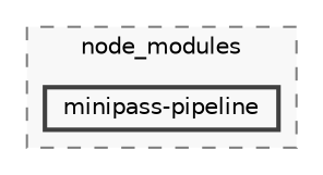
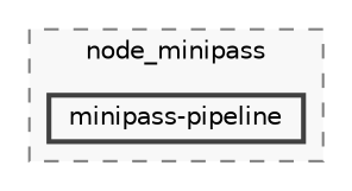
  digraph {
    compound=true
    n1 [color=grey25 fillcolor="#f8f8f8" fontname=Helvetica fontsize=10 height=0.2 label="minipass-pipeline" shape=box style="filled,bold" width=0.4]
    subgraph cluster_1 {
      bgcolor="#f8f8f8"
      fontname=Helvetica
      fontsize=10
-     label=node_modules
+     label=node_minipass
      pencolor=grey50
      style="filled,dashed"
      n1
    }
  }
